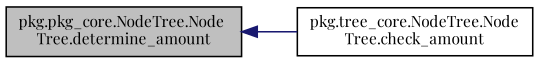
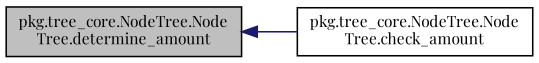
  digraph {
    rankdir=LR
    fontname="Playfair Display"
    node [color=black fontname="Playfair Display" fontsize=10 shape=record style=filled]
-   n1 [fillcolor=grey75 fontcolor=black height=0.2 label="pkg.pkg_core.NodeTree.Node\lTree.determine_amount" width=0.4]
+   n1 [fillcolor=grey75 fontcolor=black height=0.2 label="pkg.tree_core.NodeTree.Node\lTree.determine_amount" width=0.4]
    n2 [fillcolor=white height=0.2 label="pkg.tree_core.NodeTree.Node\lTree.check_amount" width=0.4]
    n1 -> n2 [color=midnightblue dir=back fontname="Playfair Display" fontsize=10 labelfontname=Helvetica labelfontsize=10 style=solid]
  }
